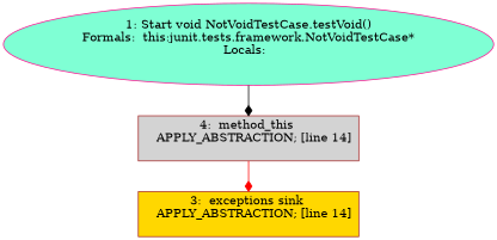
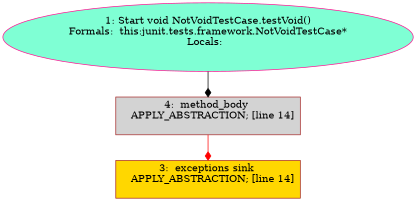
  digraph {
    node [color=brown style=filled shape=box]
    edge [arrowhead=diamond]
    n1 [color=deeppink fillcolor=aquamarine label="1: Start void NotVoidTestCase.testVoid()\nFormals:  this:junit.tests.framework.NotVoidTestCase*\nLocals:  \n  " shape=""]
-   n2 [fillcolor=lightgrey label="4:  method_this \n   APPLY_ABSTRACTION; [line 14]\n "]
+   n2 [fillcolor=lightgrey label="4:  method_body \n   APPLY_ABSTRACTION; [line 14]\n "]
    n3 [fillcolor=gold label="3:  exceptions sink \n   APPLY_ABSTRACTION; [line 14]\n "]
    n1 -> n2
    n2 -> n3 [color=red]
  }
